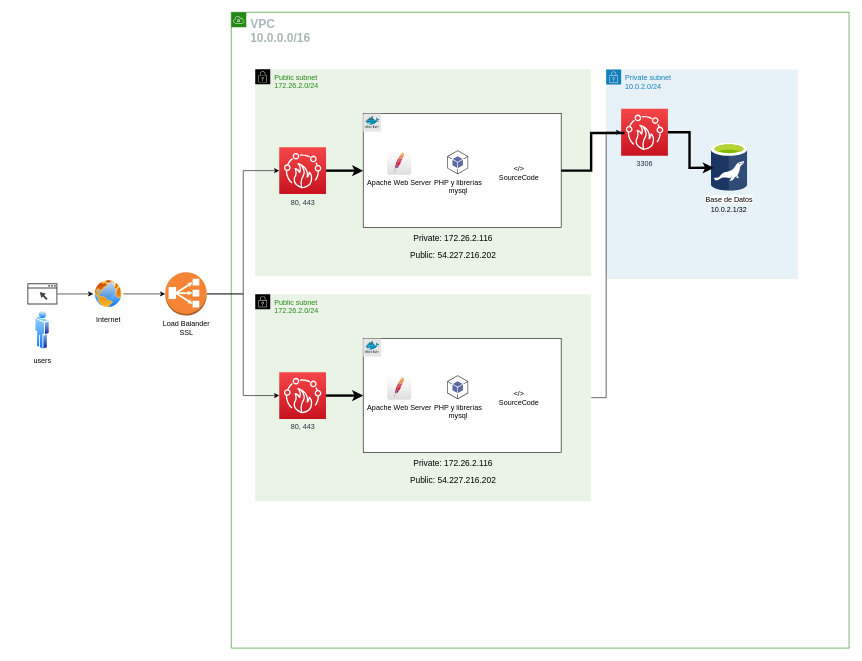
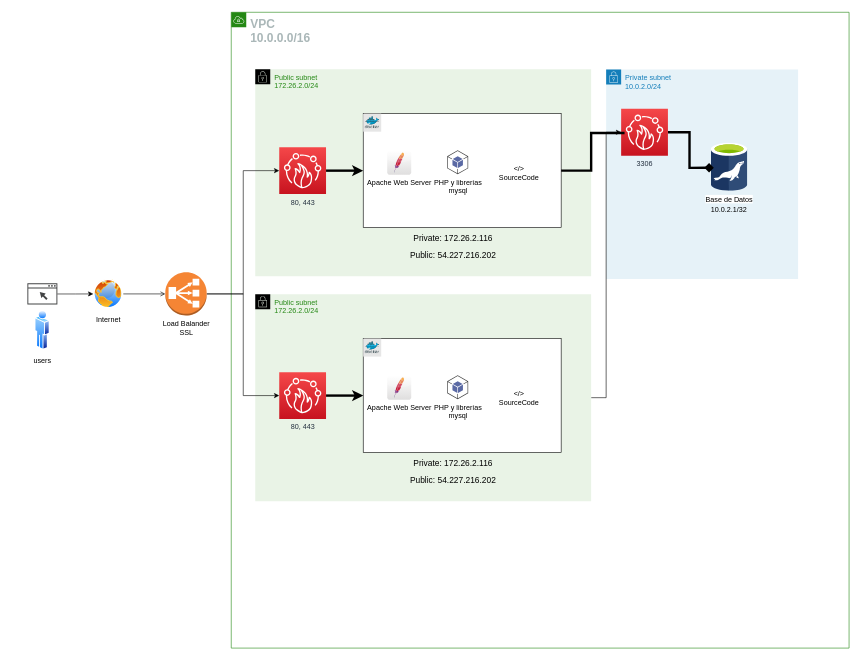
  <mxCell id="0" />
  <mxCell id="1" parent="0" />
  <mxCell id="2" value="&lt;font style=&quot;font-size: 20px&quot;&gt;&lt;b&gt;VPC&amp;nbsp;&lt;br&gt;10.0.0.0/16&lt;br&gt;&lt;/b&gt;&lt;/font&gt;" style="points=[[0,0],[0.25,0],[0.5,0],[0.75,0],[1,0],[1,0.25],[1,0.5],[1,0.75],[1,1],[0.75,1],[0.5,1],[0.25,1],[0,1],[0,0.75],[0,0.5],[0,0.25]];outlineConnect=0;gradientColor=none;html=1;whiteSpace=wrap;fontSize=12;fontStyle=0;shape=mxgraph.aws4.group;grIcon=mxgraph.aws4.group_vpc;strokeColor=#248814;fillColor=none;verticalAlign=top;align=left;spacingLeft=30;fontColor=#AAB7B8;dashed=0;" parent="1" vertex="1"><mxGeometry x="385" y="20" width="1030" height="1060" as="geometry" /></mxCell>
  <mxCell id="3" value="Private subnet&lt;br&gt;10.0.2.0/24" style="points=[[0,0],[0.25,0],[0.5,0],[0.75,0],[1,0],[1,0.25],[1,0.5],[1,0.75],[1,1],[0.75,1],[0.5,1],[0.25,1],[0,1],[0,0.75],[0,0.5],[0,0.25]];outlineConnect=0;gradientColor=none;html=1;whiteSpace=wrap;fontSize=12;fontStyle=0;shape=mxgraph.aws4.group;grIcon=mxgraph.aws4.group_security_group;grStroke=0;strokeColor=#147EBA;fillColor=#E6F2F8;verticalAlign=top;align=left;spacingLeft=30;fontColor=#147EBA;dashed=0;" parent="1" vertex="1"><mxGeometry x="1010" y="115.5" width="320" height="349" as="geometry" /></mxCell>
  <mxCell id="4" value="Public subnet&lt;br&gt;172.26.2.0/24" style="points=[[0,0],[0.25,0],[0.5,0],[0.75,0],[1,0],[1,0.25],[1,0.5],[1,0.75],[1,1],[0.75,1],[0.5,1],[0.25,1],[0,1],[0,0.75],[0,0.5],[0,0.25]];outlineConnect=0;gradientColor=none;html=1;whiteSpace=wrap;fontSize=12;fontStyle=0;shape=mxgraph.aws4.group;grIcon=mxgraph.aws4.group_security_group;grStroke=0;strokeColor=default;fillColor=#E9F3E6;verticalAlign=top;align=left;spacingLeft=30;fontColor=#248814;dashed=0;" parent="1" vertex="1"><mxGeometry x="425" y="115" width="560" height="345" as="geometry" /></mxCell>
  <mxCell id="5" value="Base de Datos" style="sketch=0;aspect=fixed;html=1;points=[];align=center;image;fontSize=12;image=img/lib/mscae/aspect=fixed;html=1;perimeter=none;align=center;shadow=0;dashed=0;image;fontSize=12;image=img/lib/mscae/Azure_Database_for_MariaDB_servers.svg;" parent="1" vertex="1"><mxGeometry x="1185" y="237.92" width="60.8" height="80" as="geometry" /></mxCell>
- <mxCell id="6" style="edgeStyle=orthogonalEdgeStyle;rounded=0;orthogonalLoop=1;jettySize=auto;html=1;entryX=0.073;entryY=0.517;entryDx=0;entryDy=0;entryPerimeter=0;strokeWidth=4;startArrow=none;" parent="1" source="20" target="5" edge="1"><mxGeometry relative="1" as="geometry" /></mxCell>
+ <mxCell id="6" style="edgeStyle=orthogonalEdgeStyle;rounded=0;orthogonalLoop=1;jettySize=auto;html=1;entryX=0.073;entryY=0.517;entryDx=0;entryDy=0;entryPerimeter=0;strokeWidth=4;startArrow=none;endArrow=diamond;" parent="1" source="20" target="5" edge="1"><mxGeometry relative="1" as="geometry" /></mxCell>
  <mxCell id="7" value="" style="rounded=0;whiteSpace=wrap;html=1;" parent="1" vertex="1"><mxGeometry x="605" y="189" width="330" height="190" as="geometry" /></mxCell>
  <mxCell id="8" value="" style="group" parent="1" vertex="1" connectable="0"><mxGeometry x="685" y="190" width="30" height="30" as="geometry" /></mxCell>
  <mxCell id="9" value="" style="whiteSpace=wrap;html=1;aspect=fixed;strokeColor=none;fillColor=#E6E6E6;" parent="8" vertex="1"><mxGeometry x="-80" y="-1" width="30" height="30" as="geometry" /></mxCell>
  <mxCell id="10" value="" style="sketch=0;aspect=fixed;html=1;points=[];align=center;image;fontSize=12;image=img/lib/mscae/Docker.svg;" parent="8" vertex="1"><mxGeometry x="-77.19" y="4" width="24.39" height="20" as="geometry" /></mxCell>
  <mxCell id="11" value="Apache Web Server" style="dashed=0;outlineConnect=0;html=1;align=center;labelPosition=center;verticalLabelPosition=bottom;verticalAlign=top;shape=mxgraph.webicons.apache;gradientColor=#DFDEDE" parent="1" vertex="1"><mxGeometry x="645" y="251" width="40" height="40" as="geometry" /></mxCell>
  <mxCell id="12" value="PHP y librerías&lt;br&gt;mysql" style="outlineConnect=0;dashed=0;verticalLabelPosition=bottom;verticalAlign=top;align=center;html=1;shape=mxgraph.aws3.android;fillColor=#5A69A4;gradientColor=none;" parent="1" vertex="1"><mxGeometry x="745" y="250.08" width="35" height="40" as="geometry" /></mxCell>
  <mxCell id="13" value="&amp;lt;/&amp;gt;&lt;br&gt;SourceCode" style="text;html=1;strokeColor=none;fillColor=none;align=center;verticalAlign=middle;whiteSpace=wrap;rounded=0;" parent="1" vertex="1"><mxGeometry x="845" y="277.5" width="40" height="20" as="geometry" /></mxCell>
  <mxCell id="14" style="edgeStyle=orthogonalEdgeStyle;rounded=0;orthogonalLoop=1;jettySize=auto;html=1;strokeWidth=4;" parent="1" source="15" target="7" edge="1"><mxGeometry relative="1" as="geometry" /></mxCell>
  <mxCell id="15" value="80, 443" style="sketch=0;points=[[0,0,0],[0.25,0,0],[0.5,0,0],[0.75,0,0],[1,0,0],[0,1,0],[0.25,1,0],[0.5,1,0],[0.75,1,0],[1,1,0],[0,0.25,0],[0,0.5,0],[0,0.75,0],[1,0.25,0],[1,0.5,0],[1,0.75,0]];outlineConnect=0;fontColor=#232F3E;gradientColor=#F54749;gradientDirection=north;fillColor=#C7131F;strokeColor=#ffffff;dashed=0;verticalLabelPosition=bottom;verticalAlign=top;align=center;html=1;fontSize=12;fontStyle=0;aspect=fixed;shape=mxgraph.aws4.resourceIcon;resIcon=mxgraph.aws4.firewall_manager;" parent="1" vertex="1"><mxGeometry x="465" y="245" width="78" height="78" as="geometry" /></mxCell>
  <mxCell id="16" value="" style="group" parent="1" vertex="1" connectable="0"><mxGeometry x="20.1" y="460" width="100" height="67.84" as="geometry" /></mxCell>
  <mxCell id="17" value="" style="sketch=0;pointerEvents=1;shadow=0;dashed=0;html=1;strokeColor=none;fillColor=#434445;aspect=fixed;labelPosition=center;verticalLabelPosition=bottom;verticalAlign=top;align=center;outlineConnect=0;shape=mxgraph.vvd.web_browser;" parent="16" vertex="1"><mxGeometry x="25" y="11.75" width="50" height="35.5" as="geometry" /></mxCell>
- <mxCell id="18" style="edgeStyle=orthogonalEdgeStyle;rounded=0;orthogonalLoop=1;jettySize=auto;html=1;" parent="1" source="19" target="38" edge="1"><mxGeometry relative="1" as="geometry" /></mxCell>
+ <mxCell id="18" style="edgeStyle=orthogonalEdgeStyle;rounded=0;orthogonalLoop=1;jettySize=auto;html=1;endArrow=open;" parent="1" source="19" target="38" edge="1"><mxGeometry relative="1" as="geometry" /></mxCell>
  <mxCell id="19" value="Internet" style="aspect=fixed;perimeter=ellipsePerimeter;html=1;align=center;shadow=0;dashed=0;spacingTop=3;image;image=img/lib/active_directory/internet_globe.svg;fillColor=#E6E6E6;" parent="1" vertex="1"><mxGeometry x="155" y="464.5" width="50" height="50" as="geometry" /></mxCell>
  <mxCell id="20" value="3306" style="sketch=0;points=[[0,0,0],[0.25,0,0],[0.5,0,0],[0.75,0,0],[1,0,0],[0,1,0],[0.25,1,0],[0.5,1,0],[0.75,1,0],[1,1,0],[0,0.25,0],[0,0.5,0],[0,0.75,0],[1,0.25,0],[1,0.5,0],[1,0.75,0]];outlineConnect=0;fontColor=#232F3E;gradientColor=#F54749;gradientDirection=north;fillColor=#C7131F;strokeColor=#ffffff;dashed=0;verticalLabelPosition=bottom;verticalAlign=top;align=center;html=1;fontSize=12;fontStyle=0;aspect=fixed;shape=mxgraph.aws4.resourceIcon;resIcon=mxgraph.aws4.firewall_manager;" parent="1" vertex="1"><mxGeometry x="1035" y="181" width="78" height="78" as="geometry" /></mxCell>
  <mxCell id="21" value="" style="edgeStyle=orthogonalEdgeStyle;rounded=0;orthogonalLoop=1;jettySize=auto;html=1;entryX=0.073;entryY=0.517;entryDx=0;entryDy=0;entryPerimeter=0;strokeWidth=4;endArrow=none;" parent="1" source="7" target="20" edge="1"><mxGeometry relative="1" as="geometry"><mxPoint x="935" y="284" as="sourcePoint" /><mxPoint x="1319.438" y="286.36" as="targetPoint" /></mxGeometry></mxCell>
  <mxCell id="22" value="&lt;h2 class=&quot;e1imiplj1 e1mjy41c0 css-7pubvv enfuobo0&quot; style=&quot;font-size: 14px&quot;&gt;&lt;font style=&quot;font-size: 14px ; font-weight: normal&quot;&gt;Private: 172.26.2.116&lt;/font&gt;&lt;/h2&gt;&lt;div style=&quot;font-size: 14px&quot;&gt;&lt;font style=&quot;font-size: 14px&quot;&gt;Public:&amp;nbsp;&lt;span&gt;54.227.216.202&lt;/span&gt;&lt;/font&gt;&lt;/div&gt;" style="text;html=1;strokeColor=none;fillColor=none;align=center;verticalAlign=middle;whiteSpace=wrap;rounded=0;" parent="1" vertex="1"><mxGeometry x="665" y="370" width="180" height="70" as="geometry" /></mxCell>
  <mxCell id="23" value="10.0.2.1/32" style="text;html=1;strokeColor=none;fillColor=none;align=center;verticalAlign=middle;whiteSpace=wrap;rounded=0;" parent="1" vertex="1"><mxGeometry x="1195.4" y="340" width="40" height="20" as="geometry" /></mxCell>
  <mxCell id="24" style="edgeStyle=orthogonalEdgeStyle;rounded=0;orthogonalLoop=1;jettySize=auto;html=1;entryX=0;entryY=0.5;entryDx=0;entryDy=0;entryPerimeter=0;" parent="1" source="25" target="20" edge="1"><mxGeometry relative="1" as="geometry" /></mxCell>
  <mxCell id="25" value="Public subnet&lt;br&gt;172.26.2.0/24" style="points=[[0,0],[0.25,0],[0.5,0],[0.75,0],[1,0],[1,0.25],[1,0.5],[1,0.75],[1,1],[0.75,1],[0.5,1],[0.25,1],[0,1],[0,0.75],[0,0.5],[0,0.25]];outlineConnect=0;gradientColor=none;html=1;whiteSpace=wrap;fontSize=12;fontStyle=0;shape=mxgraph.aws4.group;grIcon=mxgraph.aws4.group_security_group;grStroke=0;strokeColor=default;fillColor=#E9F3E6;verticalAlign=top;align=left;spacingLeft=30;fontColor=#248814;dashed=0;" parent="1" vertex="1"><mxGeometry x="425" y="490" width="560" height="345" as="geometry" /></mxCell>
  <mxCell id="26" value="" style="rounded=0;whiteSpace=wrap;html=1;" parent="1" vertex="1"><mxGeometry x="605" y="564" width="330" height="190" as="geometry" /></mxCell>
  <mxCell id="27" value="" style="group" parent="1" vertex="1" connectable="0"><mxGeometry x="685" y="565" width="30" height="30" as="geometry" /></mxCell>
  <mxCell id="28" value="" style="whiteSpace=wrap;html=1;aspect=fixed;strokeColor=none;fillColor=#E6E6E6;" parent="27" vertex="1"><mxGeometry x="-80" y="-1" width="30" height="30" as="geometry" /></mxCell>
  <mxCell id="29" value="" style="sketch=0;aspect=fixed;html=1;points=[];align=center;image;fontSize=12;image=img/lib/mscae/Docker.svg;" parent="27" vertex="1"><mxGeometry x="-77.19" y="4" width="24.39" height="20" as="geometry" /></mxCell>
  <mxCell id="30" value="Apache Web Server" style="dashed=0;outlineConnect=0;html=1;align=center;labelPosition=center;verticalLabelPosition=bottom;verticalAlign=top;shape=mxgraph.webicons.apache;gradientColor=#DFDEDE" parent="1" vertex="1"><mxGeometry x="645" y="626" width="40" height="40" as="geometry" /></mxCell>
  <mxCell id="31" value="PHP y librerías&lt;br&gt;mysql" style="outlineConnect=0;dashed=0;verticalLabelPosition=bottom;verticalAlign=top;align=center;html=1;shape=mxgraph.aws3.android;fillColor=#5A69A4;gradientColor=none;" parent="1" vertex="1"><mxGeometry x="745" y="625.08" width="35" height="40" as="geometry" /></mxCell>
  <mxCell id="32" value="&amp;lt;/&amp;gt;&lt;br&gt;SourceCode" style="text;html=1;strokeColor=none;fillColor=none;align=center;verticalAlign=middle;whiteSpace=wrap;rounded=0;" parent="1" vertex="1"><mxGeometry x="845" y="652.5" width="40" height="20" as="geometry" /></mxCell>
  <mxCell id="33" style="edgeStyle=orthogonalEdgeStyle;rounded=0;orthogonalLoop=1;jettySize=auto;html=1;strokeWidth=4;" parent="1" source="34" target="26" edge="1"><mxGeometry relative="1" as="geometry" /></mxCell>
  <mxCell id="34" value="80, 443" style="sketch=0;points=[[0,0,0],[0.25,0,0],[0.5,0,0],[0.75,0,0],[1,0,0],[0,1,0],[0.25,1,0],[0.5,1,0],[0.75,1,0],[1,1,0],[0,0.25,0],[0,0.5,0],[0,0.75,0],[1,0.25,0],[1,0.5,0],[1,0.75,0]];outlineConnect=0;fontColor=#232F3E;gradientColor=#F54749;gradientDirection=north;fillColor=#C7131F;strokeColor=#ffffff;dashed=0;verticalLabelPosition=bottom;verticalAlign=top;align=center;html=1;fontSize=12;fontStyle=0;aspect=fixed;shape=mxgraph.aws4.resourceIcon;resIcon=mxgraph.aws4.firewall_manager;" parent="1" vertex="1"><mxGeometry x="465" y="620" width="78" height="78" as="geometry" /></mxCell>
  <mxCell id="35" value="&lt;h2 class=&quot;e1imiplj1 e1mjy41c0 css-7pubvv enfuobo0&quot; style=&quot;font-size: 14px&quot;&gt;&lt;font style=&quot;font-size: 14px ; font-weight: normal&quot;&gt;Private: 172.26.2.116&lt;/font&gt;&lt;/h2&gt;&lt;div style=&quot;font-size: 14px&quot;&gt;&lt;font style=&quot;font-size: 14px&quot;&gt;Public:&amp;nbsp;&lt;span&gt;54.227.216.202&lt;/span&gt;&lt;/font&gt;&lt;/div&gt;" style="text;html=1;strokeColor=none;fillColor=none;align=center;verticalAlign=middle;whiteSpace=wrap;rounded=0;" parent="1" vertex="1"><mxGeometry x="665" y="745" width="180" height="70" as="geometry" /></mxCell>
  <mxCell id="36" style="edgeStyle=orthogonalEdgeStyle;rounded=0;orthogonalLoop=1;jettySize=auto;html=1;entryX=0;entryY=0.5;entryDx=0;entryDy=0;entryPerimeter=0;" parent="1" source="38" target="15" edge="1"><mxGeometry relative="1" as="geometry"><Array as="points"><mxPoint x="405" y="489" /><mxPoint x="405" y="284" /></Array></mxGeometry></mxCell>
  <mxCell id="37" style="edgeStyle=orthogonalEdgeStyle;rounded=0;orthogonalLoop=1;jettySize=auto;html=1;entryX=0;entryY=0.5;entryDx=0;entryDy=0;entryPerimeter=0;" parent="1" source="38" target="34" edge="1"><mxGeometry relative="1" as="geometry"><Array as="points"><mxPoint x="405" y="489" /><mxPoint x="405" y="659" /></Array></mxGeometry></mxCell>
  <mxCell id="38" value="Load Balander&lt;br&gt;SSL&lt;br&gt;" style="outlineConnect=0;dashed=0;verticalLabelPosition=bottom;verticalAlign=top;align=center;html=1;shape=mxgraph.aws3.classic_load_balancer;fillColor=#F58534;gradientColor=none;" parent="1" vertex="1"><mxGeometry x="275" y="453.5" width="69" height="72" as="geometry" /></mxCell>
  <mxCell id="39" value="users" style="aspect=fixed;perimeter=ellipsePerimeter;html=1;align=center;shadow=0;dashed=0;spacingTop=3;image;image=img/lib/active_directory/user.svg;fillColor=#E6E6E6;" parent="1" vertex="1"><mxGeometry x="57.55" y="516.08" width="25.1" height="67.84" as="geometry" /></mxCell>
  <mxCell id="40" style="edgeStyle=orthogonalEdgeStyle;rounded=0;orthogonalLoop=1;jettySize=auto;html=1;" parent="1" source="17" target="19" edge="1"><mxGeometry relative="1" as="geometry" /></mxCell>
